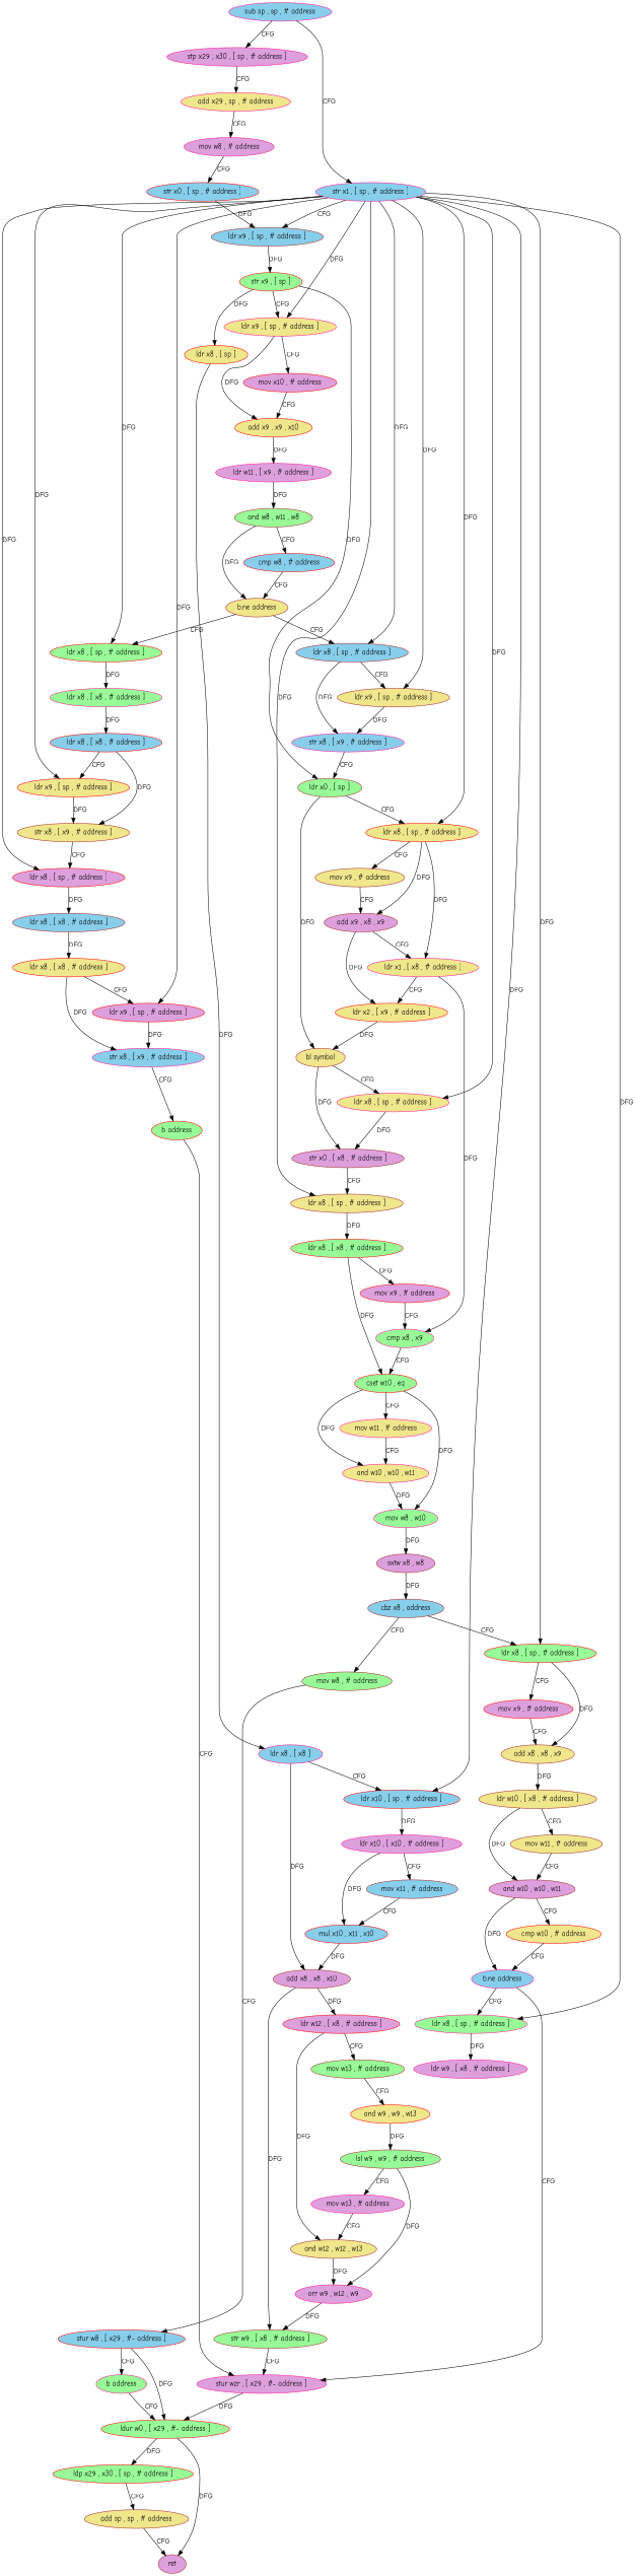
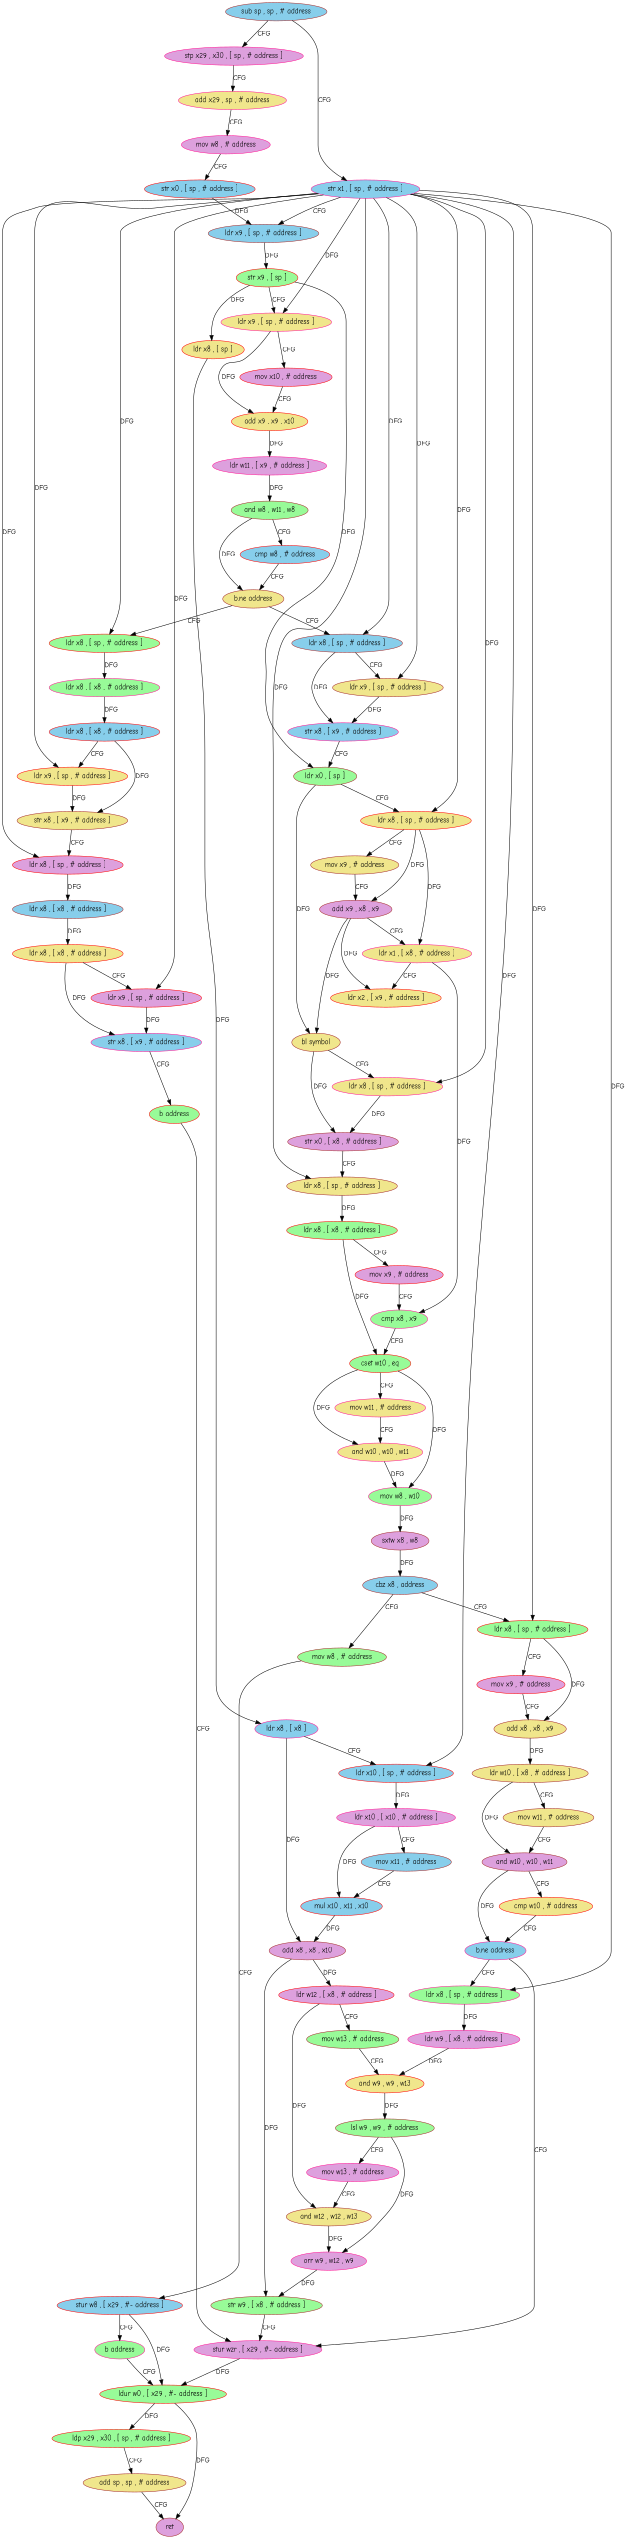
  digraph {
    fontname="Comic Neue"
    node [color=red fillcolor=khaki fontname="Comic Neue" style=filled]
    edge [fontname="Comic Neue"]
-   n1 [color=deeppink fillcolor=skyblue label="sub sp , sp , # address"]
+   n1 [color=brown fillcolor=skyblue label="sub sp , sp , # address"]
    n2 [color=deeppink fillcolor=plum label="stp x29 , x30 , [ sp , # address ]"]
    n3 [color=deeppink fillcolor=skyblue label="str x1 , [ sp , # address ]"]
    n4 [color=deeppink label="add x29 , sp , # address"]
    n5 [color=deeppink fillcolor=plum label="mov w8 , # address"]
    n6 [fillcolor=skyblue label="str x0 , [ sp , # address ]"]
    n7 [color=brown fillcolor=skyblue label="ldr x9 , [ sp , # address ]"]
    n8 [color=deeppink label="ldr x9 , [ sp , # address ]"]
    n9 [color=brown fillcolor=skyblue label="ldr x8 , [ sp , # address ]"]
    n10 [fillcolor=palegreen label="ldr x8 , [ sp , # address ]"]
    n11 [color=brown label="ldr x9 , [ sp , # address ]"]
    n12 [label="ldr x8 , [ sp , # address ]"]
    n13 [color=deeppink label="ldr x8 , [ sp , # address ]"]
    n14 [color=brown label="ldr x8 , [ sp , # address ]"]
    n15 [fillcolor=palegreen label="ldr x8 , [ sp , # address ]"]
    n16 [label="ldr x9 , [ sp , # address ]"]
    n17 [fillcolor=plum label="ldr x8 , [ sp , # address ]"]
    n18 [fillcolor=plum label="ldr x9 , [ sp , # address ]"]
    n19 [color=deeppink fillcolor=palegreen label="ldr x8 , [ sp , # address ]"]
    n20 [fillcolor=skyblue label="ldr x10 , [ sp , # address ]"]
    n21 [fillcolor=palegreen label="str x9 , [ sp ]"]
    n22 [fillcolor=plum label="mov x10 , # address"]
    n23 [label="add x9 , x9 , x10"]
    n24 [color=deeppink fillcolor=skyblue label="str x8 , [ x9 , # address ]"]
    n25 [color=deeppink fillcolor=palegreen label="ldr x8 , [ x8 , # address ]"]
    n26 [color=brown label="mov x9 , # address"]
    n27 [color=brown fillcolor=plum label="add x9 , x8 , x9"]
    n28 [color=deeppink label="ldr x1 , [ x8 , # address ]"]
    n29 [color=brown fillcolor=plum label="str x0 , [ x8 , # address ]"]
    n30 [fillcolor=palegreen label="ldr x8 , [ x8 , # address ]"]
    n31 [fillcolor=plum label="mov x9 , # address"]
    n32 [color=brown label="add x8 , x8 , x9"]
    n33 [color=brown label="str x8 , [ x9 , # address ]"]
    n34 [color=brown fillcolor=skyblue label="ldr x8 , [ x8 , # address ]"]
    n35 [color=deeppink fillcolor=skyblue label="str x8 , [ x9 , # address ]"]
    n36 [color=deeppink fillcolor=plum label="ldr w9 , [ x8 , # address ]"]
    n37 [color=deeppink fillcolor=plum label="ldr x10 , [ x10 , # address ]"]
    n38 [color=brown fillcolor=palegreen label="ldr x0 , [ sp ]"]
    n39 [label="ldr x8 , [ sp ]"]
    n40 [color=brown label="bl symbol"]
    n41 [color=deeppink fillcolor=skyblue label="ldr x8 , [ x8 ]"]
    n42 [color=deeppink fillcolor=plum label="ldr w11 , [ x9 , # address ]"]
    n43 [color=brown fillcolor=palegreen label="and w8 , w11 , w8"]
    n44 [fillcolor=skyblue label="cmp w8 , # address"]
    n45 [color=brown label="b.ne address"]
    n46 [fillcolor=skyblue label="ldr x8 , [ x8 , # address ]"]
    n47 [label="ldr x2 , [ x9 , # address ]"]
    n48 [color=deeppink fillcolor=palegreen label="cmp x8 , x9"]
    n49 [fillcolor=plum label="mov x9 , # address"]
    n50 [fillcolor=palegreen label="cset w10 , eq"]
    n51 [color=deeppink label="mov w11 , # address"]
    n52 [color=deeppink label="and w10 , w10 , w11"]
    n53 [color=deeppink fillcolor=palegreen label="mov w8 , w10"]
    n54 [color=brown fillcolor=plum label="sxtw x8 , w8"]
    n55 [color=brown fillcolor=skyblue label="cbz x8 , address"]
    n56 [color=brown fillcolor=palegreen label="mov w8 , # address"]
    n57 [fillcolor=skyblue label="stur w8 , [ x29 , #- address ]"]
    n58 [color=brown label="ldr w10 , [ x8 , # address ]"]
    n59 [fillcolor=palegreen label="ldur w0 , [ x29 , #- address ]"]
    n60 [color=deeppink fillcolor=palegreen label="b address"]
    n61 [label="ldr x8 , [ x8 , # address ]"]
    n62 [fillcolor=palegreen label="b address"]
    n63 [color=deeppink fillcolor=plum label="stur wzr , [ x29 , #- address ]"]
    n64 [fillcolor=palegreen label="ldp x29 , x30 , [ sp , # address ]"]
    n65 [color=brown fillcolor=plum label=ret]
    n66 [color=brown label="mov w11 , # address"]
    n67 [color=brown fillcolor=plum label="and w10 , w10 , w11"]
    n68 [label="cmp w10 , # address"]
    n69 [color=deeppink fillcolor=skyblue label="b.ne address"]
    n70 [label="and w9 , w9 , w13"]
    n71 [color=brown label="add sp , sp , # address"]
    n72 [color=brown fillcolor=palegreen label="lsl w9 , w9 , # address"]
    n73 [color=brown fillcolor=plum label="add x8 , x8 , x10"]
    n74 [fillcolor=plum label="ldr w12 , [ x8 , # address ]"]
    n75 [color=brown fillcolor=palegreen label="str w9 , [ x8 , # address ]"]
    n76 [color=brown fillcolor=skyblue label="mov x11 , # address"]
    n77 [fillcolor=skyblue label="mul x10 , x11 , x10"]
    n78 [color=brown fillcolor=palegreen label="mov w13 , # address"]
    n79 [color=brown label="and w12 , w12 , w13"]
    n80 [color=deeppink fillcolor=plum label="orr w9 , w12 , w9"]
    n81 [color=deeppink fillcolor=plum label="mov w13 , # address"]
    n1 -> n2 [label=CFG]
    n1 -> n3 [label=CFG]
    n2 -> n4 [label=CFG]
    n3 -> n7 [label=CFG]
    n3 -> n8 [label=DFG]
    n3 -> n9 [label=DFG]
    n3 -> n10 [label=DFG]
    n3 -> n11 [label=DFG]
    n3 -> n12 [label=DFG]
    n3 -> n13 [label=DFG]
    n3 -> n14 [label=DFG]
    n3 -> n15 [label=DFG]
    n3 -> n16 [label=DFG]
    n3 -> n17 [label=DFG]
    n3 -> n18 [label=DFG]
    n3 -> n19 [label=DFG]
    n3 -> n20 [label=DFG]
    n4 -> n5 [label=CFG]
    n5 -> n6 [label=CFG]
    n6 -> n7 [label=DFG]
    n7 -> n21 [label=DFG]
    n8 -> n22 [label=CFG]
    n8 -> n23 [label=DFG]
    n9 -> n11 [label=CFG]
    n9 -> n24 [label=DFG]
    n10 -> n25 [label=DFG]
    n11 -> n24 [label=DFG]
    n12 -> n26 [label=CFG]
    n12 -> n27 [label=DFG]
    n12 -> n28 [label=DFG]
    n13 -> n29 [label=DFG]
    n14 -> n30 [label=DFG]
    n15 -> n31 [label=CFG]
    n15 -> n32 [label=DFG]
    n16 -> n33 [label=DFG]
    n17 -> n34 [label=DFG]
    n18 -> n35 [label=DFG]
    n19 -> n36 [label=DFG]
    n20 -> n37 [label=DFG]
    n21 -> n8 [label=CFG]
    n21 -> n38 [label=DFG]
    n21 -> n39 [label=DFG]
    n22 -> n23 [label=CFG]
    n23 -> n42 [label=DFG]
    n24 -> n38 [label=CFG]
    n25 -> n46 [label=DFG]
    n26 -> n27 [label=CFG]
    n27 -> n28 [label=CFG]
    n27 -> n47 [label=DFG]
    n28 -> n47 [label=CFG]
    n28 -> n48 [label=DFG]
    n29 -> n14 [label=CFG]
    n30 -> n49 [label=CFG]
    n30 -> n50 [label=DFG]
    n31 -> n32 [label=CFG]
    n32 -> n58 [label=DFG]
    n33 -> n17 [label=CFG]
    n34 -> n61 [label=DFG]
    n35 -> n62 [label=CFG]
+   n36 -> n70 [label=DFG]
    n37 -> n76 [label=CFG]
    n37 -> n77 [label=DFG]
    n38 -> n12 [label=CFG]
    n38 -> n40 [label=DFG]
    n39 -> n41 [label=DFG]
    n40 -> n13 [label=CFG]
    n40 -> n29 [label=DFG]
    n41 -> n20 [label=CFG]
    n41 -> n73 [label=DFG]
    n42 -> n43 [label=DFG]
    n43 -> n44 [label=CFG]
    n43 -> n45 [label=DFG]
    n44 -> n45 [label=CFG]
    n45 -> n9 [label=CFG]
    n45 -> n10 [label=CFG]
    n46 -> n16 [label=CFG]
    n46 -> n33 [label=DFG]
-   n47 -> n40 [label=DFG]
+   n27 -> n40 [label=DFG]
    n48 -> n50 [label=CFG]
    n49 -> n48 [label=CFG]
    n50 -> n51 [label=CFG]
    n50 -> n52 [label=DFG]
    n50 -> n53 [label=DFG]
    n51 -> n52 [label=CFG]
    n52 -> n53 [label=DFG]
    n53 -> n54 [label=DFG]
    n54 -> n55 [label=DFG]
    n55 -> n15 [label=CFG]
    n55 -> n56 [label=CFG]
    n56 -> n57 [label=CFG]
    n57 -> n59 [label=DFG]
    n57 -> n60 [label=CFG]
    n58 -> n66 [label=CFG]
    n58 -> n67 [label=DFG]
    n59 -> n64 [label=DFG]
    n59 -> n65 [label=DFG]
    n60 -> n59 [label=CFG]
    n61 -> n18 [label=CFG]
    n61 -> n35 [label=DFG]
    n62 -> n63 [label=CFG]
    n63 -> n59 [label=DFG]
    n64 -> n71 [label=CFG]
    n66 -> n67 [label=CFG]
    n67 -> n68 [label=CFG]
    n67 -> n69 [label=DFG]
    n68 -> n69 [label=CFG]
    n69 -> n19 [label=CFG]
    n69 -> n63 [label=CFG]
    n70 -> n72 [label=DFG]
    n71 -> n65 [label=CFG]
    n72 -> n80 [label=DFG]
    n72 -> n81 [label=CFG]
    n73 -> n74 [label=DFG]
    n73 -> n75 [label=DFG]
    n74 -> n78 [label=CFG]
    n74 -> n79 [label=DFG]
    n75 -> n63 [label=CFG]
    n76 -> n77 [label=CFG]
    n77 -> n73 [label=DFG]
    n78 -> n70 [label=CFG]
    n79 -> n80 [label=DFG]
    n80 -> n75 [label=DFG]
    n81 -> n79 [label=CFG]
  }
